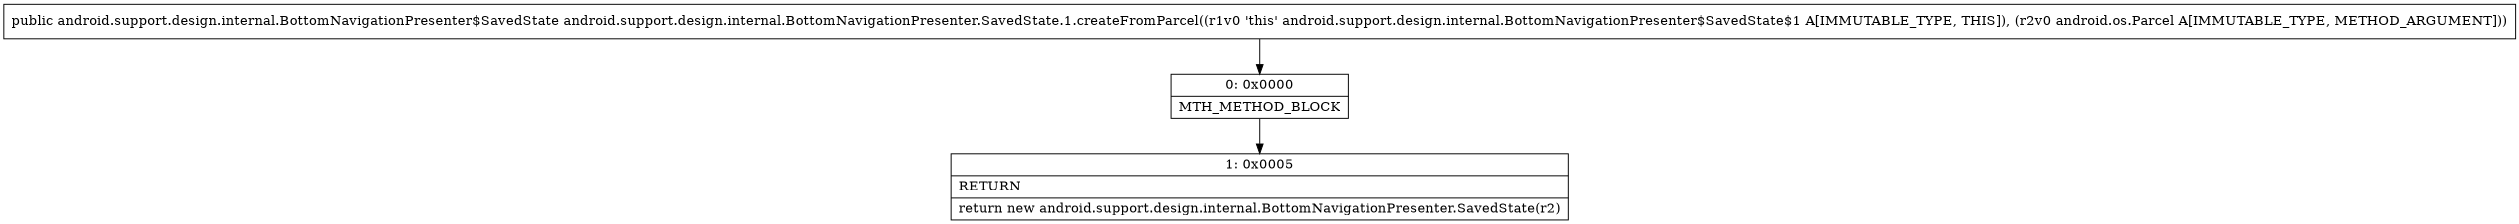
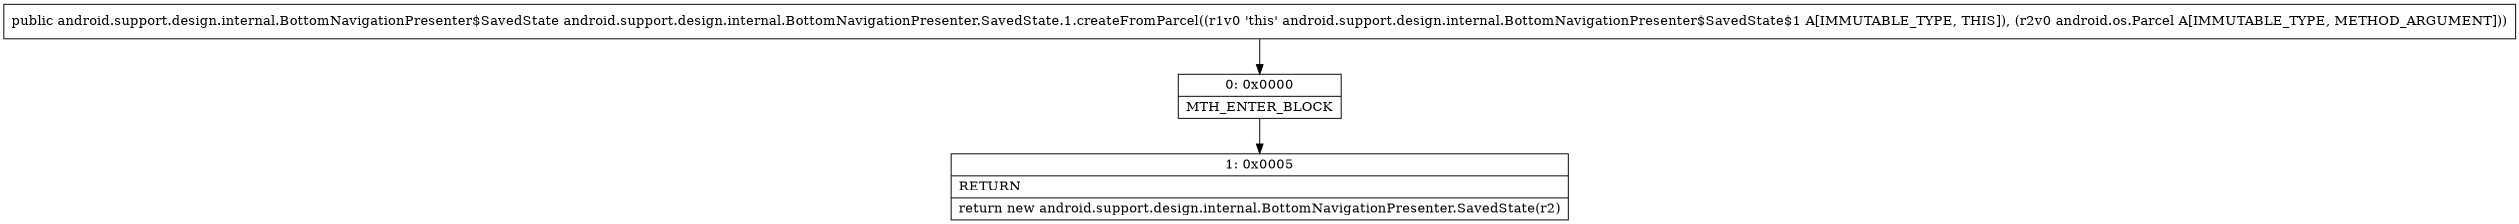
  digraph {
    node [shape=record]
-   n1 [label="{0\:\ 0x0000|MTH_METHOD_BLOCK\l}"]
+   n1 [label="{0\:\ 0x0000|MTH_ENTER_BLOCK\l}"]
    n2 [label="{1\:\ 0x0005|RETURN\l|return new android.support.design.internal.BottomNavigationPresenter.SavedState(r2)\l}"]
    n3 [label="{public android.support.design.internal.BottomNavigationPresenter$SavedState android.support.design.internal.BottomNavigationPresenter.SavedState.1.createFromParcel((r1v0 'this' android.support.design.internal.BottomNavigationPresenter$SavedState$1 A[IMMUTABLE_TYPE, THIS]), (r2v0 android.os.Parcel A[IMMUTABLE_TYPE, METHOD_ARGUMENT])) }"]
    n1 -> n2
    n3 -> n1
  }
